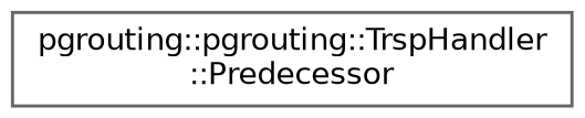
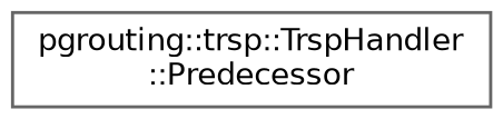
  digraph {
    rankdir=LR
-   n1 [color=grey40 fillcolor=white fontname=Helvetica fontsize=10 height=0.2 label="pgrouting::pgrouting::TrspHandler\l::Predecessor" shape=box style=filled width=0.4]
+   n1 [color=grey40 fillcolor=white fontname=Helvetica fontsize=10 height=0.2 label="pgrouting::trsp::TrspHandler\l::Predecessor" shape=box style=filled width=0.4]
  }
